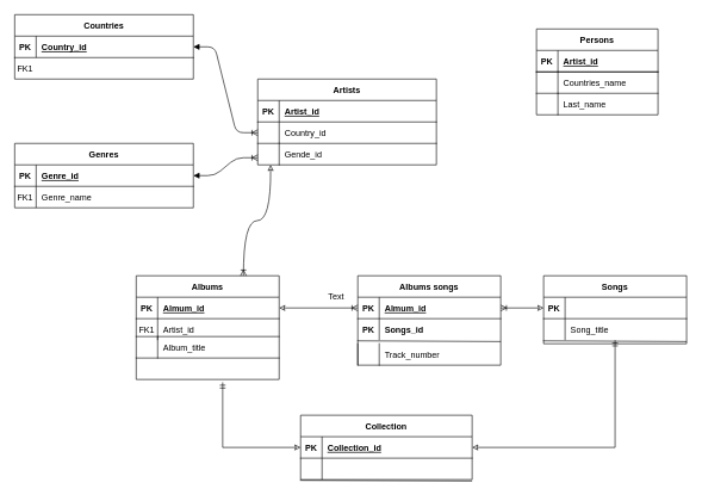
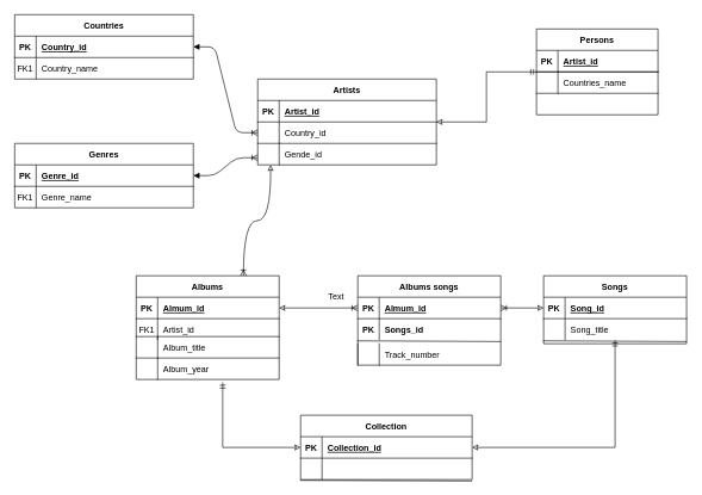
  <mxCell id="0" />
  <mxCell id="1" parent="0" />
  <mxCell id="2" value="" style="edgeStyle=entityRelationEdgeStyle;endArrow=ERoneToMany;startArrow=block;endFill=0;startFill=1;labelBackgroundColor=none;fontColor=default;" parent="1" source="3" edge="1"><mxGeometry width="100" height="100" relative="1" as="geometry"><mxPoint x="450" y="180" as="sourcePoint" /><mxPoint x="360" y="220" as="targetPoint" /><Array as="points"><mxPoint x="400" y="160" /></Array></mxGeometry></mxCell>
  <mxCell id="3" value="Genres" style="shape=table;startSize=30;container=1;collapsible=1;childLayout=tableLayout;fixedRows=1;rowLines=0;fontStyle=1;align=center;resizeLast=1;labelBackgroundColor=none;" parent="1" vertex="1"><mxGeometry x="20" y="200" width="250" height="90" as="geometry" /></mxCell>
  <mxCell id="4" value="" style="shape=partialRectangle;collapsible=0;dropTarget=0;pointerEvents=0;fillColor=none;points=[[0,0.5],[1,0.5]];portConstraint=eastwest;top=0;left=0;right=0;bottom=1;labelBackgroundColor=none;" parent="3" vertex="1"><mxGeometry y="30" width="250" height="30" as="geometry" /></mxCell>
  <mxCell id="5" value="PK" style="shape=partialRectangle;overflow=hidden;connectable=0;fillColor=none;top=0;left=0;bottom=0;right=0;fontStyle=1;labelBackgroundColor=none;" parent="4" vertex="1"><mxGeometry width="30" height="30" as="geometry"><mxRectangle width="30" height="30" as="alternateBounds" /></mxGeometry></mxCell>
  <mxCell id="6" value="Genre_id" style="shape=partialRectangle;overflow=hidden;connectable=0;fillColor=none;top=0;left=0;bottom=0;right=0;align=left;spacingLeft=6;fontStyle=5;labelBackgroundColor=none;" parent="4" vertex="1"><mxGeometry x="30" width="220" height="30" as="geometry"><mxRectangle width="220" height="30" as="alternateBounds" /></mxGeometry></mxCell>
  <mxCell id="7" value="" style="shape=partialRectangle;collapsible=0;dropTarget=0;pointerEvents=0;fillColor=none;points=[[0,0.5],[1,0.5]];portConstraint=eastwest;top=0;left=0;right=0;bottom=0;labelBackgroundColor=none;" parent="3" vertex="1"><mxGeometry y="60" width="250" height="30" as="geometry" /></mxCell>
  <mxCell id="8" value="FK1" style="shape=partialRectangle;overflow=hidden;connectable=0;fillColor=none;top=0;left=0;bottom=0;right=0;labelBackgroundColor=none;" parent="7" vertex="1"><mxGeometry width="30" height="30" as="geometry"><mxRectangle width="30" height="30" as="alternateBounds" /></mxGeometry></mxCell>
  <mxCell id="9" value="Genre_name" style="shape=partialRectangle;overflow=hidden;connectable=0;fillColor=none;top=0;left=0;bottom=0;right=0;align=left;spacingLeft=6;labelBackgroundColor=none;" parent="7" vertex="1"><mxGeometry x="30" width="220" height="30" as="geometry"><mxRectangle width="220" height="30" as="alternateBounds" /></mxGeometry></mxCell>
  <mxCell id="10" value="Artists" style="shape=table;startSize=30;container=1;collapsible=1;childLayout=tableLayout;fixedRows=1;rowLines=0;fontStyle=1;align=center;resizeLast=1;labelBackgroundColor=none;" parent="1" vertex="1"><mxGeometry x="360" y="110" width="250" height="120" as="geometry" /></mxCell>
  <mxCell id="11" value="" style="shape=partialRectangle;collapsible=0;dropTarget=0;pointerEvents=0;fillColor=none;points=[[0,0.5],[1,0.5]];portConstraint=eastwest;top=0;left=0;right=0;bottom=1;labelBackgroundColor=none;" parent="10" vertex="1"><mxGeometry y="30" width="250" height="30" as="geometry" /></mxCell>
  <mxCell id="12" value="PK" style="shape=partialRectangle;overflow=hidden;connectable=0;fillColor=none;top=0;left=0;bottom=0;right=0;fontStyle=1;labelBackgroundColor=none;" parent="11" vertex="1"><mxGeometry width="30" height="30" as="geometry"><mxRectangle width="30" height="30" as="alternateBounds" /></mxGeometry></mxCell>
  <mxCell id="13" value="Artist_id" style="shape=partialRectangle;overflow=hidden;connectable=0;fillColor=none;top=0;left=0;bottom=0;right=0;align=left;spacingLeft=6;fontStyle=5;labelBackgroundColor=none;" parent="11" vertex="1"><mxGeometry x="30" width="220" height="30" as="geometry"><mxRectangle width="220" height="30" as="alternateBounds" /></mxGeometry></mxCell>
  <mxCell id="14" value="" style="shape=partialRectangle;collapsible=0;dropTarget=0;pointerEvents=0;fillColor=none;points=[[0,0.5],[1,0.5]];portConstraint=eastwest;top=0;left=0;right=0;bottom=0;labelBackgroundColor=none;" parent="10" vertex="1"><mxGeometry y="60" width="250" height="30" as="geometry" /></mxCell>
  <mxCell id="15" value="" style="shape=partialRectangle;overflow=hidden;connectable=0;fillColor=none;top=0;left=0;bottom=0;right=0;labelBackgroundColor=none;" parent="14" vertex="1"><mxGeometry width="30" height="30" as="geometry"><mxRectangle width="30" height="30" as="alternateBounds" /></mxGeometry></mxCell>
  <mxCell id="16" value="Country_id" style="shape=partialRectangle;overflow=hidden;connectable=0;fillColor=none;top=0;left=0;bottom=0;right=0;align=left;spacingLeft=6;labelBackgroundColor=none;" parent="14" vertex="1"><mxGeometry x="30" width="220" height="30" as="geometry"><mxRectangle width="220" height="30" as="alternateBounds" /></mxGeometry></mxCell>
  <mxCell id="17" value="Persons" style="shape=table;startSize=30;container=1;collapsible=1;childLayout=tableLayout;fixedRows=1;rowLines=0;fontStyle=1;align=center;resizeLast=1;labelBackgroundColor=none;" parent="1" vertex="1"><mxGeometry x="750" y="40" width="170" height="120" as="geometry" /></mxCell>
  <mxCell id="18" value="" style="shape=partialRectangle;collapsible=0;dropTarget=0;pointerEvents=0;fillColor=none;points=[[0,0.5],[1,0.5]];portConstraint=eastwest;top=0;left=0;right=0;bottom=1;labelBackgroundColor=none;" parent="17" vertex="1"><mxGeometry y="30" width="170" height="30" as="geometry" /></mxCell>
  <mxCell id="19" value="PK" style="shape=partialRectangle;overflow=hidden;connectable=0;fillColor=none;top=0;left=0;bottom=0;right=0;fontStyle=1;labelBackgroundColor=none;" parent="18" vertex="1"><mxGeometry width="30" height="30" as="geometry"><mxRectangle width="30" height="30" as="alternateBounds" /></mxGeometry></mxCell>
  <mxCell id="20" value="Artist_id" style="shape=partialRectangle;overflow=hidden;connectable=0;fillColor=none;top=0;left=0;bottom=0;right=0;align=left;spacingLeft=6;fontStyle=5;labelBackgroundColor=none;" parent="18" vertex="1"><mxGeometry x="30" width="140" height="30" as="geometry"><mxRectangle width="140" height="30" as="alternateBounds" /></mxGeometry></mxCell>
  <mxCell id="21" value="" style="shape=partialRectangle;collapsible=0;dropTarget=0;pointerEvents=0;fillColor=none;points=[[0,0.5],[1,0.5]];portConstraint=eastwest;top=1;left=0;right=0;bottom=0;labelBackgroundColor=none;" parent="1" vertex="1"><mxGeometry x="750" y="100" width="170" height="30" as="geometry" /></mxCell>
  <mxCell id="22" value="" style="shape=partialRectangle;overflow=hidden;connectable=0;fillColor=none;top=0;left=0;bottom=0;right=0;labelBorderColor=none;labelBackgroundColor=none;" parent="21" vertex="1"><mxGeometry width="30" height="30" as="geometry"><mxRectangle width="30" height="30" as="alternateBounds" /></mxGeometry></mxCell>
  <mxCell id="23" value="Countries_name" style="shape=partialRectangle;overflow=hidden;connectable=0;fillColor=none;top=0;left=1;bottom=0;right=0;align=left;spacingLeft=6;labelBackgroundColor=none;" parent="21" vertex="1"><mxGeometry x="30" width="140" height="30" as="geometry"><mxRectangle width="140" height="30" as="alternateBounds" /></mxGeometry></mxCell>
  <mxCell id="24" value="" style="shape=partialRectangle;collapsible=0;dropTarget=0;pointerEvents=0;fillColor=none;points=[[0,0.5],[1,0.5]];portConstraint=eastwest;top=1;left=0;right=0;bottom=0;labelBackgroundColor=none;" parent="1" vertex="1"><mxGeometry x="750" y="130" width="170" height="30" as="geometry" /></mxCell>
  <mxCell id="25" value="" style="shape=partialRectangle;overflow=hidden;connectable=0;fillColor=none;top=0;left=0;bottom=0;right=0;labelBackgroundColor=none;" parent="24" vertex="1"><mxGeometry width="30" height="30" as="geometry"><mxRectangle width="30" height="30" as="alternateBounds" /></mxGeometry></mxCell>
- <mxCell id="26" value="Last_name" style="shape=partialRectangle;overflow=hidden;connectable=0;fillColor=none;top=0;left=1;bottom=0;right=0;align=left;spacingLeft=6;labelBackgroundColor=none;" parent="24" vertex="1"><mxGeometry x="30" width="140" height="30" as="geometry"><mxRectangle width="140" height="30" as="alternateBounds" /></mxGeometry></mxCell>
+ <mxCell id="27" style="edgeStyle=orthogonalEdgeStyle;rounded=0;orthogonalLoop=1;jettySize=auto;html=1;startArrow=classic;startFill=0;endArrow=ERmandOne;endFill=0;labelBackgroundColor=none;fontColor=default;" parent="1" source="10" target="17" edge="1"><mxGeometry relative="1" as="geometry" /></mxCell>
  <mxCell id="28" value="Countries" style="shape=table;startSize=30;container=1;collapsible=1;childLayout=tableLayout;fixedRows=1;rowLines=0;fontStyle=1;align=center;resizeLast=1;labelBackgroundColor=none;" parent="1" vertex="1"><mxGeometry x="20" y="20" width="250" height="90" as="geometry" /></mxCell>
  <mxCell id="29" value="" style="shape=partialRectangle;collapsible=0;dropTarget=0;pointerEvents=0;fillColor=none;points=[[0,0.5],[1,0.5]];portConstraint=eastwest;top=0;left=0;right=0;bottom=1;labelBackgroundColor=none;" parent="28" vertex="1"><mxGeometry y="30" width="250" height="30" as="geometry" /></mxCell>
  <mxCell id="30" value="PK" style="shape=partialRectangle;overflow=hidden;connectable=0;fillColor=none;top=0;left=0;bottom=0;right=0;fontStyle=1;labelBackgroundColor=none;" parent="29" vertex="1"><mxGeometry width="30" height="30" as="geometry"><mxRectangle width="30" height="30" as="alternateBounds" /></mxGeometry></mxCell>
  <mxCell id="31" value="Country_id" style="shape=partialRectangle;overflow=hidden;connectable=0;fillColor=none;top=0;left=0;bottom=0;right=0;align=left;spacingLeft=6;fontStyle=5;labelBackgroundColor=none;" parent="29" vertex="1"><mxGeometry x="30" width="220" height="30" as="geometry"><mxRectangle width="220" height="30" as="alternateBounds" /></mxGeometry></mxCell>
  <mxCell id="32" value="" style="shape=partialRectangle;collapsible=0;dropTarget=0;pointerEvents=0;fillColor=none;points=[[0,0.5],[1,0.5]];portConstraint=eastwest;top=0;left=0;right=0;bottom=0;labelBackgroundColor=none;" parent="28" vertex="1"><mxGeometry y="60" width="250" height="30" as="geometry" /></mxCell>
  <mxCell id="33" value="FK1" style="shape=partialRectangle;overflow=hidden;connectable=0;fillColor=none;top=0;left=0;bottom=0;right=0;labelBackgroundColor=none;" parent="32" vertex="1"><mxGeometry width="30" height="30" as="geometry"><mxRectangle width="30" height="30" as="alternateBounds" /></mxGeometry></mxCell>
+ <mxCell id="34" value="Country_name" style="shape=partialRectangle;overflow=hidden;connectable=0;fillColor=none;top=0;left=0;bottom=0;right=0;align=left;spacingLeft=6;labelBackgroundColor=none;" parent="32" vertex="1"><mxGeometry x="30" width="220" height="30" as="geometry"><mxRectangle width="220" height="30" as="alternateBounds" /></mxGeometry></mxCell>
  <mxCell id="35" value="" style="edgeStyle=entityRelationEdgeStyle;endArrow=ERoneToMany;startArrow=block;endFill=0;startFill=1;labelBackgroundColor=none;fontColor=default;" parent="1" source="28" target="14" edge="1"><mxGeometry width="100" height="100" relative="1" as="geometry"><mxPoint x="280" y="250" as="sourcePoint" /><mxPoint x="360" y="260" as="targetPoint" /><Array as="points"><mxPoint x="410" y="345" /></Array></mxGeometry></mxCell>
  <mxCell id="36" value="Albums" style="shape=table;startSize=30;container=1;collapsible=1;childLayout=tableLayout;fixedRows=1;rowLines=0;fontStyle=1;align=center;resizeLast=1;labelBackgroundColor=none;" parent="1" vertex="1"><mxGeometry x="190" y="385" width="200" height="145" as="geometry" /></mxCell>
  <mxCell id="37" value="" style="shape=partialRectangle;collapsible=0;dropTarget=0;pointerEvents=0;fillColor=none;points=[[0,0.5],[1,0.5]];portConstraint=eastwest;top=0;left=0;right=0;bottom=1;labelBackgroundColor=none;" parent="36" vertex="1"><mxGeometry y="30" width="200" height="30" as="geometry" /></mxCell>
  <mxCell id="38" value="PK" style="shape=partialRectangle;overflow=hidden;connectable=0;fillColor=none;top=0;left=0;bottom=0;right=0;fontStyle=1;labelBackgroundColor=none;" parent="37" vertex="1"><mxGeometry width="30" height="30" as="geometry"><mxRectangle width="30" height="30" as="alternateBounds" /></mxGeometry></mxCell>
  <mxCell id="39" value="Almum_id" style="shape=partialRectangle;overflow=hidden;connectable=0;fillColor=none;top=0;left=0;bottom=0;right=0;align=left;spacingLeft=6;fontStyle=5;labelBackgroundColor=none;" parent="37" vertex="1"><mxGeometry x="30" width="170" height="30" as="geometry"><mxRectangle width="170" height="30" as="alternateBounds" /></mxGeometry></mxCell>
  <mxCell id="40" value="" style="shape=partialRectangle;collapsible=0;dropTarget=0;pointerEvents=0;fillColor=none;points=[[0,0.5],[1,0.5]];portConstraint=eastwest;top=0;left=0;right=0;bottom=0;labelBackgroundColor=none;" parent="36" vertex="1"><mxGeometry y="60" width="200" height="30" as="geometry" /></mxCell>
  <mxCell id="41" value="FK1" style="shape=partialRectangle;overflow=hidden;connectable=0;fillColor=none;top=0;left=0;bottom=0;right=0;labelBackgroundColor=none;" parent="40" vertex="1"><mxGeometry width="30" height="30" as="geometry"><mxRectangle width="30" height="30" as="alternateBounds" /></mxGeometry></mxCell>
  <mxCell id="42" value="Artist_id" style="shape=partialRectangle;overflow=hidden;connectable=0;fillColor=none;top=0;left=0;bottom=0;right=0;align=left;spacingLeft=6;labelBackgroundColor=none;" parent="40" vertex="1"><mxGeometry x="30" width="170" height="30" as="geometry"><mxRectangle width="170" height="30" as="alternateBounds" /></mxGeometry></mxCell>
  <mxCell id="43" value="" style="shape=partialRectangle;collapsible=0;dropTarget=0;pointerEvents=0;fillColor=none;points=[[0,0.5],[1,0.5]];portConstraint=eastwest;top=1;left=0;right=0;bottom=0;labelBackgroundColor=none;" parent="1" vertex="1"><mxGeometry x="190" y="470" width="200" height="30" as="geometry" /></mxCell>
  <mxCell id="44" value="" style="shape=partialRectangle;overflow=hidden;connectable=0;fillColor=none;top=0;left=0;bottom=0;right=0;labelBackgroundColor=none;" parent="43" vertex="1"><mxGeometry width="24" height="30" as="geometry"><mxRectangle width="30" height="30" as="alternateBounds" /></mxGeometry></mxCell>
  <mxCell id="45" value="Album_title" style="shape=partialRectangle;overflow=hidden;connectable=0;fillColor=none;top=0;left=1;bottom=0;right=0;align=left;spacingLeft=6;labelBackgroundColor=none;" parent="43" vertex="1"><mxGeometry x="30" width="170" height="30" as="geometry"><mxRectangle width="220" height="30" as="alternateBounds" /></mxGeometry></mxCell>
  <mxCell id="46" value="" style="shape=partialRectangle;collapsible=0;dropTarget=0;pointerEvents=0;fillColor=none;points=[[0,0.5],[1,0.5]];portConstraint=eastwest;top=1;left=0;right=0;bottom=0;labelBackgroundColor=none;" parent="1" vertex="1"><mxGeometry x="190" y="500" width="200" height="30" as="geometry" /></mxCell>
  <mxCell id="47" value="" style="shape=partialRectangle;overflow=hidden;connectable=0;fillColor=none;top=0;left=0;bottom=0;right=0;labelBackgroundColor=none;" parent="46" vertex="1"><mxGeometry width="24" height="30" as="geometry"><mxRectangle width="30" height="30" as="alternateBounds" /></mxGeometry></mxCell>
+ <mxCell id="48" value="Album_year" style="shape=partialRectangle;overflow=hidden;connectable=0;fillColor=none;top=0;left=1;bottom=0;right=0;align=left;spacingLeft=6;labelBackgroundColor=none;" parent="46" vertex="1"><mxGeometry x="30" width="170" height="30" as="geometry"><mxRectangle width="220" height="30" as="alternateBounds" /></mxGeometry></mxCell>
  <mxCell id="49" value="" style="html=1;rounded=0;entryX=0.75;entryY=0;entryDx=0;entryDy=0;endArrow=ERoneToMany;endFill=0;startArrow=classic;startFill=0;edgeStyle=orthogonalEdgeStyle;curved=1;labelBackgroundColor=none;fontColor=default;" parent="1" target="36" edge="1"><mxGeometry width="100" relative="1" as="geometry"><mxPoint x="378" y="230" as="sourcePoint" /><mxPoint x="620" y="300" as="targetPoint" /></mxGeometry></mxCell>
  <mxCell id="50" value="Albums songs" style="shape=table;startSize=30;container=1;collapsible=1;childLayout=tableLayout;fixedRows=1;rowLines=0;fontStyle=1;align=center;resizeLast=1;labelBackgroundColor=none;" parent="1" vertex="1"><mxGeometry x="500" y="385" width="200" height="125" as="geometry"><mxRectangle x="350" y="615" width="120" height="30" as="alternateBounds" /></mxGeometry></mxCell>
  <mxCell id="51" value="" style="shape=partialRectangle;collapsible=0;dropTarget=0;pointerEvents=0;fillColor=none;points=[[0,0.5],[1,0.5]];portConstraint=eastwest;top=0;left=0;right=0;bottom=1;labelBackgroundColor=none;" parent="50" vertex="1"><mxGeometry y="30" width="200" height="30" as="geometry" /></mxCell>
  <mxCell id="52" value="PK" style="shape=partialRectangle;overflow=hidden;connectable=0;fillColor=none;top=0;left=0;bottom=0;right=0;fontStyle=1;labelBackgroundColor=none;" parent="51" vertex="1"><mxGeometry width="30" height="30" as="geometry"><mxRectangle width="30" height="30" as="alternateBounds" /></mxGeometry></mxCell>
  <mxCell id="53" value="Almum_id" style="shape=partialRectangle;overflow=hidden;connectable=0;fillColor=none;top=0;left=0;bottom=0;right=0;align=left;spacingLeft=6;fontStyle=5;labelBackgroundColor=none;" parent="51" vertex="1"><mxGeometry x="30" width="170" height="30" as="geometry"><mxRectangle width="170" height="30" as="alternateBounds" /></mxGeometry></mxCell>
  <mxCell id="54" value="" style="shape=partialRectangle;collapsible=0;dropTarget=0;pointerEvents=0;fillColor=none;points=[[0,0.5],[1,0.5]];portConstraint=eastwest;top=0;left=0;right=0;bottom=0;labelBackgroundColor=none;" parent="50" vertex="1"><mxGeometry y="60" width="200" height="30" as="geometry" /></mxCell>
  <mxCell id="55" value="PK" style="shape=partialRectangle;overflow=hidden;connectable=0;fillColor=none;top=0;left=0;bottom=0;right=0;fontStyle=1;labelBackgroundColor=none;" parent="54" vertex="1"><mxGeometry width="30" height="30" as="geometry"><mxRectangle width="30" height="30" as="alternateBounds" /></mxGeometry></mxCell>
  <mxCell id="56" value="Songs_id" style="shape=partialRectangle;overflow=hidden;connectable=0;fillColor=none;top=0;left=0;bottom=0;right=0;align=left;spacingLeft=6;fontStyle=1;labelBackgroundColor=none;" parent="54" vertex="1"><mxGeometry x="30" width="170" height="30" as="geometry"><mxRectangle width="170" height="30" as="alternateBounds" /></mxGeometry></mxCell>
  <mxCell id="57" value="" style="endArrow=none;html=1;rounded=0;entryX=1;entryY=1.067;entryDx=0;entryDy=0;entryPerimeter=0;exitX=-0.004;exitY=1.033;exitDx=0;exitDy=0;exitPerimeter=0;labelBackgroundColor=none;fontColor=default;" parent="50" source="54" target="54" edge="1"><mxGeometry width="50" height="50" relative="1" as="geometry"><mxPoint y="-65" as="sourcePoint" /><mxPoint x="50" y="-115" as="targetPoint" /></mxGeometry></mxCell>
  <mxCell id="58" value="" style="shape=partialRectangle;collapsible=0;dropTarget=0;pointerEvents=0;fillColor=none;points=[[0,0.5],[1,0.5]];portConstraint=eastwest;top=0;left=1;right=0;bottom=0;labelBackgroundColor=none;" parent="1" vertex="1"><mxGeometry x="500" y="480" width="200" height="30" as="geometry" /></mxCell>
  <mxCell id="59" value="" style="shape=partialRectangle;overflow=hidden;connectable=0;fillColor=none;top=0;left=0;bottom=0;right=0;fontStyle=1;labelBackgroundColor=none;" parent="58" vertex="1"><mxGeometry width="30" height="30" as="geometry"><mxRectangle width="30" height="30" as="alternateBounds" /></mxGeometry></mxCell>
  <mxCell id="60" value="Track_number" style="shape=partialRectangle;overflow=hidden;connectable=0;fillColor=none;top=0;left=1;bottom=0;right=0;align=left;spacingLeft=6;fontStyle=0;labelBackgroundColor=none;" parent="58" vertex="1"><mxGeometry x="30" width="130" height="30" as="geometry"><mxRectangle width="220" height="30" as="alternateBounds" /></mxGeometry></mxCell>
  <mxCell id="61" value="" style="html=1;rounded=0;endArrow=ERoneToMany;endFill=0;startArrow=classic;startFill=0;entryX=0;entryY=0.5;entryDx=0;entryDy=0;entryPerimeter=0;labelBackgroundColor=none;fontColor=default;" parent="1" source="37" target="51" edge="1"><mxGeometry width="100" relative="1" as="geometry"><mxPoint x="388" y="240" as="sourcePoint" /><mxPoint x="388" y="395" as="targetPoint" /></mxGeometry></mxCell>
  <mxCell id="62" value="Songs" style="shape=table;startSize=30;container=1;collapsible=1;childLayout=tableLayout;fixedRows=1;rowLines=0;fontStyle=1;align=center;resizeLast=1;labelBackgroundColor=none;" parent="1" vertex="1"><mxGeometry x="760" y="385" width="200" height="95" as="geometry"><mxRectangle x="400" y="615" width="120" height="30" as="alternateBounds" /></mxGeometry></mxCell>
  <mxCell id="63" value="" style="shape=partialRectangle;collapsible=0;dropTarget=0;pointerEvents=0;fillColor=none;points=[[0,0.5],[1,0.5]];portConstraint=eastwest;top=0;left=0;right=0;bottom=1;labelBackgroundColor=none;" parent="62" vertex="1"><mxGeometry y="30" width="200" height="30" as="geometry" /></mxCell>
  <mxCell id="64" value="PK" style="shape=partialRectangle;overflow=hidden;connectable=0;fillColor=none;top=0;left=0;bottom=0;right=0;fontStyle=1;labelBackgroundColor=none;" parent="63" vertex="1"><mxGeometry width="30" height="30" as="geometry"><mxRectangle width="30" height="30" as="alternateBounds" /></mxGeometry></mxCell>
+ <mxCell id="65" value="Song_id" style="shape=partialRectangle;overflow=hidden;connectable=0;fillColor=none;top=0;left=0;bottom=0;right=0;align=left;spacingLeft=6;fontStyle=5;labelBackgroundColor=none;" parent="63" vertex="1"><mxGeometry x="30" width="170" height="30" as="geometry"><mxRectangle width="170" height="30" as="alternateBounds" /></mxGeometry></mxCell>
  <mxCell id="66" value="" style="shape=partialRectangle;collapsible=0;dropTarget=0;pointerEvents=0;fillColor=none;points=[[0,0.5],[1,0.5]];portConstraint=eastwest;top=0;left=0;right=0;bottom=0;labelBackgroundColor=none;" parent="62" vertex="1"><mxGeometry y="60" width="200" height="30" as="geometry" /></mxCell>
  <mxCell id="67" value="" style="shape=partialRectangle;overflow=hidden;connectable=0;fillColor=none;top=0;left=0;bottom=0;right=0;fontStyle=1;labelBackgroundColor=none;" parent="66" vertex="1"><mxGeometry width="30" height="30" as="geometry"><mxRectangle width="30" height="30" as="alternateBounds" /></mxGeometry></mxCell>
  <mxCell id="68" value="Song_title" style="shape=partialRectangle;overflow=hidden;connectable=0;fillColor=none;top=0;left=0;bottom=0;right=0;align=left;spacingLeft=6;fontStyle=0;labelBackgroundColor=none;" parent="66" vertex="1"><mxGeometry x="30" width="170" height="30" as="geometry"><mxRectangle width="170" height="30" as="alternateBounds" /></mxGeometry></mxCell>
  <mxCell id="69" value="" style="endArrow=none;html=1;rounded=0;entryX=1;entryY=1.067;entryDx=0;entryDy=0;entryPerimeter=0;exitX=-0.004;exitY=1.033;exitDx=0;exitDy=0;exitPerimeter=0;labelBackgroundColor=none;fontColor=default;" parent="62" source="66" target="66" edge="1"><mxGeometry width="50" height="50" relative="1" as="geometry"><mxPoint y="-65" as="sourcePoint" /><mxPoint x="50" y="-115" as="targetPoint" /></mxGeometry></mxCell>
  <mxCell id="70" value="" style="html=1;rounded=0;endArrow=ERoneToMany;endFill=0;startArrow=classic;startFill=0;entryX=1;entryY=0.5;entryDx=0;entryDy=0;exitX=0;exitY=0.5;exitDx=0;exitDy=0;labelBackgroundColor=none;fontColor=default;" parent="1" source="63" target="51" edge="1"><mxGeometry width="100" relative="1" as="geometry"><mxPoint x="400" y="440" as="sourcePoint" /><mxPoint x="510" y="440" as="targetPoint" /></mxGeometry></mxCell>
  <mxCell id="71" value="" style="shape=partialRectangle;collapsible=0;dropTarget=0;pointerEvents=0;fillColor=none;points=[[0,0.5],[1,0.5]];portConstraint=eastwest;top=1;left=0;right=0;bottom=0;labelBackgroundColor=none;" parent="1" vertex="1"><mxGeometry x="360" y="200" width="250" height="30" as="geometry" /></mxCell>
  <mxCell id="72" value="" style="shape=partialRectangle;overflow=hidden;connectable=0;fillColor=none;top=0;left=0;bottom=0;right=0;labelBackgroundColor=none;" parent="71" vertex="1"><mxGeometry width="30" height="30" as="geometry"><mxRectangle width="30" height="30" as="alternateBounds" /></mxGeometry></mxCell>
  <mxCell id="73" value="Gende_id" style="shape=partialRectangle;overflow=hidden;connectable=0;fillColor=none;top=0;left=1;bottom=0;right=0;align=left;spacingLeft=6;labelBackgroundColor=none;" parent="71" vertex="1"><mxGeometry x="30" width="220" height="30" as="geometry"><mxRectangle width="220" height="30" as="alternateBounds" /></mxGeometry></mxCell>
  <mxCell id="74" value="Text" style="text;html=1;strokeColor=none;fillColor=none;align=center;verticalAlign=middle;whiteSpace=wrap;rounded=0;" vertex="1" parent="1"><mxGeometry x="440" y="400" width="60" height="30" as="geometry" /></mxCell>
  <mxCell id="75" value="Collection" style="shape=table;startSize=30;container=1;collapsible=1;childLayout=tableLayout;fixedRows=1;rowLines=0;fontStyle=1;align=center;resizeLast=1;labelBackgroundColor=none;" vertex="1" parent="1"><mxGeometry x="420" y="580" width="240" height="90" as="geometry"><mxRectangle x="350" y="615" width="120" height="30" as="alternateBounds" /></mxGeometry></mxCell>
  <mxCell id="76" value="" style="shape=partialRectangle;collapsible=0;dropTarget=0;pointerEvents=0;fillColor=none;points=[[0,0.5],[1,0.5]];portConstraint=eastwest;top=0;left=0;right=0;bottom=1;labelBackgroundColor=none;" vertex="1" parent="75"><mxGeometry y="30" width="240" height="30" as="geometry" /></mxCell>
  <mxCell id="77" value="PK" style="shape=partialRectangle;overflow=hidden;connectable=0;fillColor=none;top=0;left=0;bottom=0;right=0;fontStyle=1;labelBackgroundColor=none;" vertex="1" parent="76"><mxGeometry width="30" height="30" as="geometry"><mxRectangle width="30" height="30" as="alternateBounds" /></mxGeometry></mxCell>
  <mxCell id="78" value="Collection_id" style="shape=partialRectangle;overflow=hidden;connectable=0;fillColor=none;top=0;left=0;bottom=0;right=0;align=left;spacingLeft=6;fontStyle=5;labelBackgroundColor=none;" vertex="1" parent="76"><mxGeometry x="30" width="210" height="30" as="geometry"><mxRectangle width="210" height="30" as="alternateBounds" /></mxGeometry></mxCell>
  <mxCell id="79" value="" style="shape=partialRectangle;collapsible=0;dropTarget=0;pointerEvents=0;fillColor=none;points=[[0,0.5],[1,0.5]];portConstraint=eastwest;top=0;left=0;right=0;bottom=0;labelBackgroundColor=none;" vertex="1" parent="75"><mxGeometry y="60" width="240" height="30" as="geometry" /></mxCell>
  <mxCell id="80" value="" style="shape=partialRectangle;overflow=hidden;connectable=0;fillColor=none;top=0;left=0;bottom=0;right=0;fontStyle=1;labelBackgroundColor=none;" vertex="1" parent="79"><mxGeometry width="30" height="30" as="geometry"><mxRectangle width="30" height="30" as="alternateBounds" /></mxGeometry></mxCell>
  <mxCell id="81" value="" style="shape=partialRectangle;overflow=hidden;connectable=0;fillColor=none;top=0;left=0;bottom=0;right=0;align=left;spacingLeft=6;fontStyle=1;labelBackgroundColor=none;" vertex="1" parent="79"><mxGeometry x="30" width="210" height="30" as="geometry"><mxRectangle width="210" height="30" as="alternateBounds" /></mxGeometry></mxCell>
  <mxCell id="82" value="" style="endArrow=none;html=1;rounded=0;entryX=1;entryY=1.067;entryDx=0;entryDy=0;entryPerimeter=0;exitX=-0.004;exitY=1.033;exitDx=0;exitDy=0;exitPerimeter=0;labelBackgroundColor=none;fontColor=default;" edge="1" parent="75" source="79" target="79"><mxGeometry width="50" height="50" relative="1" as="geometry"><mxPoint y="-65" as="sourcePoint" /><mxPoint x="50" y="-115" as="targetPoint" /></mxGeometry></mxCell>
  <mxCell id="83" value="" style="html=1;rounded=0;endArrow=ERmandOne;endFill=0;startArrow=classic;startFill=0;entryX=0.605;entryY=1.133;entryDx=0;entryDy=0;labelBackgroundColor=none;fontColor=default;entryPerimeter=0;" edge="1" parent="1" source="76" target="46"><mxGeometry width="100" relative="1" as="geometry"><mxPoint x="236" y="600" as="sourcePoint" /><mxPoint x="330" y="689.99" as="targetPoint" /><Array as="points"><mxPoint x="311" y="625" /></Array></mxGeometry></mxCell>
  <mxCell id="84" value="" style="html=1;rounded=0;endArrow=ERmandOne;endFill=0;startArrow=classic;startFill=0;labelBackgroundColor=none;fontColor=default;exitX=1;exitY=0.5;exitDx=0;exitDy=0;" edge="1" parent="1" source="76" target="66"><mxGeometry width="100" relative="1" as="geometry"><mxPoint x="870" y="590" as="sourcePoint" /><mxPoint x="761" y="499" as="targetPoint" /><Array as="points"><mxPoint x="860" y="625" /></Array></mxGeometry></mxCell>
